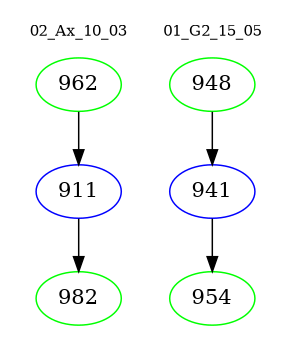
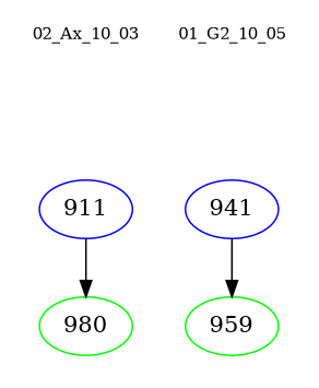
  digraph {
    node [color=green]
    edge [color=black]
-   n1 [label=962]
    n2 [color=blue label=911]
-   n3 [label=982]
-   n4 [label=948]
+   n3 [label=980]
    n5 [color=blue label=941]
-   n6 [label=954]
+   n6 [label=959]
    subgraph cluster_1 {
      color=white
      fontsize=10
      label="02_Ax_10_03"
-     n1
      n2
      n3
    }
    subgraph cluster_2 {
      color=white
      fontsize=10
-     label="01_G2_15_05"
-     n4
+     label="01_G2_10_05"
      n5
      n6
    }
-   n1 -> n2
    n2 -> n3
-   n4 -> n5
    n5 -> n6
  }
